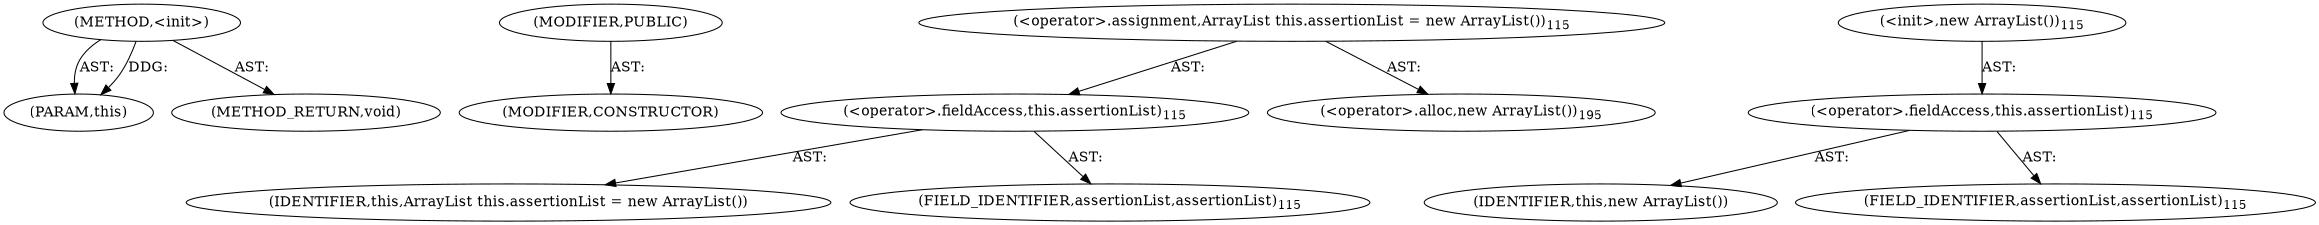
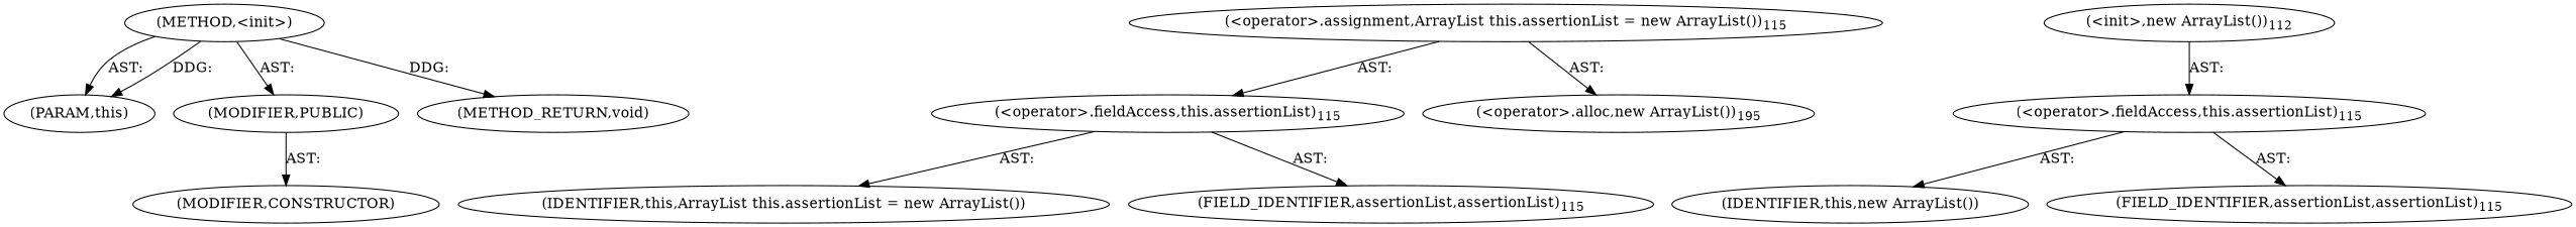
  digraph {
    n1 [label=<(METHOD,&lt;init&gt;)>]
    n2 [label=<(PARAM,this)>]
    n3 [label=<(MODIFIER,PUBLIC)>]
    n4 [label=<(METHOD_RETURN,void)>]
    n5 [label=<(MODIFIER,CONSTRUCTOR)>]
    n6 [label=<(&lt;operator&gt;.assignment,ArrayList this.assertionList = new ArrayList())<SUB>115</SUB>>]
    n7 [label=<(&lt;operator&gt;.fieldAccess,this.assertionList)<SUB>115</SUB>>]
    n8 [label=<(&lt;operator&gt;.alloc,new ArrayList())<SUB>195</SUB>>]
-   n9 [label=<(&lt;init&gt;,new ArrayList())<SUB>115</SUB>>]
+   n9 [label=<(&lt;init&gt;,new ArrayList())<SUB>112</SUB>>]
    n10 [label=<(&lt;operator&gt;.fieldAccess,this.assertionList)<SUB>115</SUB>>]
    n11 [label=<(IDENTIFIER,this,ArrayList this.assertionList = new ArrayList())>]
    n12 [label=<(FIELD_IDENTIFIER,assertionList,assertionList)<SUB>115</SUB>>]
    n13 [label=<(IDENTIFIER,this,new ArrayList())>]
    n14 [label=<(FIELD_IDENTIFIER,assertionList,assertionList)<SUB>115</SUB>>]
    n1 -> n2 [label="AST: "]
    n1 -> n2 [label="DDG: "]
-   n1 -> n4 [label="AST: "]
+   n1 -> n3 [label="AST: "]
+   n1 -> n4 [label="DDG: "]
    n3 -> n5 [label="AST: "]
    n6 -> n7 [label="AST: "]
    n6 -> n8 [label="AST: "]
    n7 -> n11 [label="AST: "]
    n7 -> n12 [label="AST: "]
    n9 -> n10 [label="AST: "]
    n10 -> n13 [label="AST: "]
    n10 -> n14 [label="AST: "]
  }
